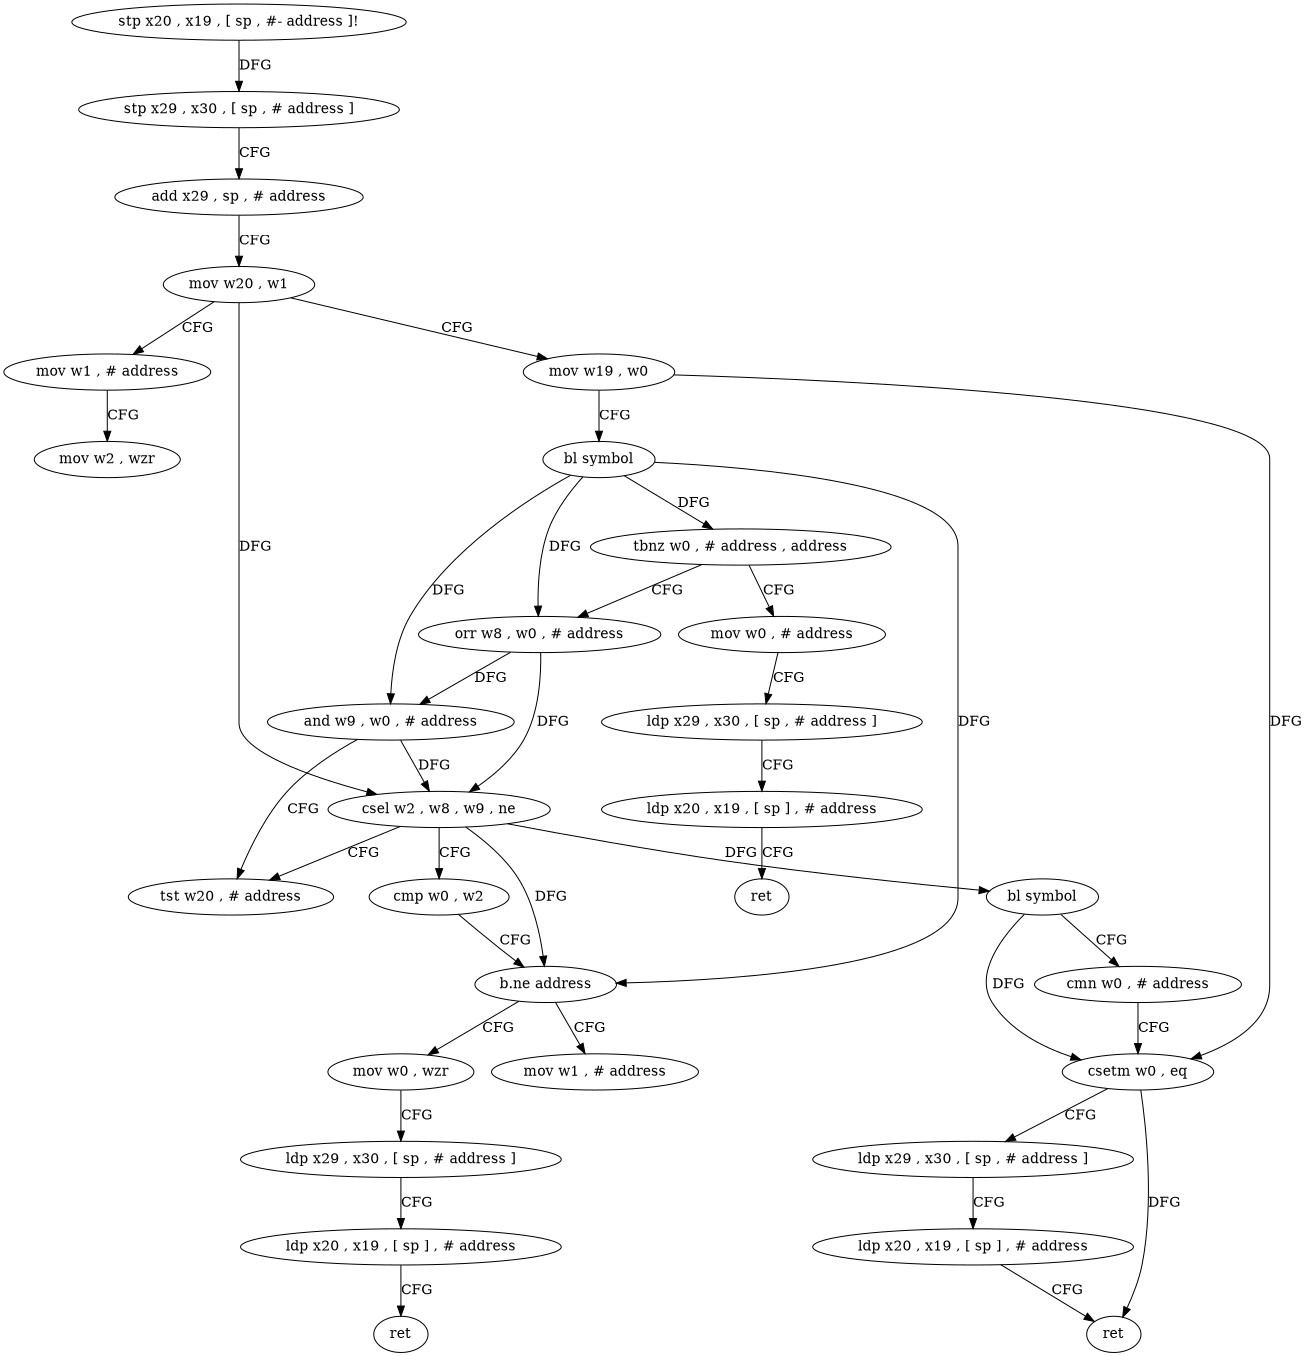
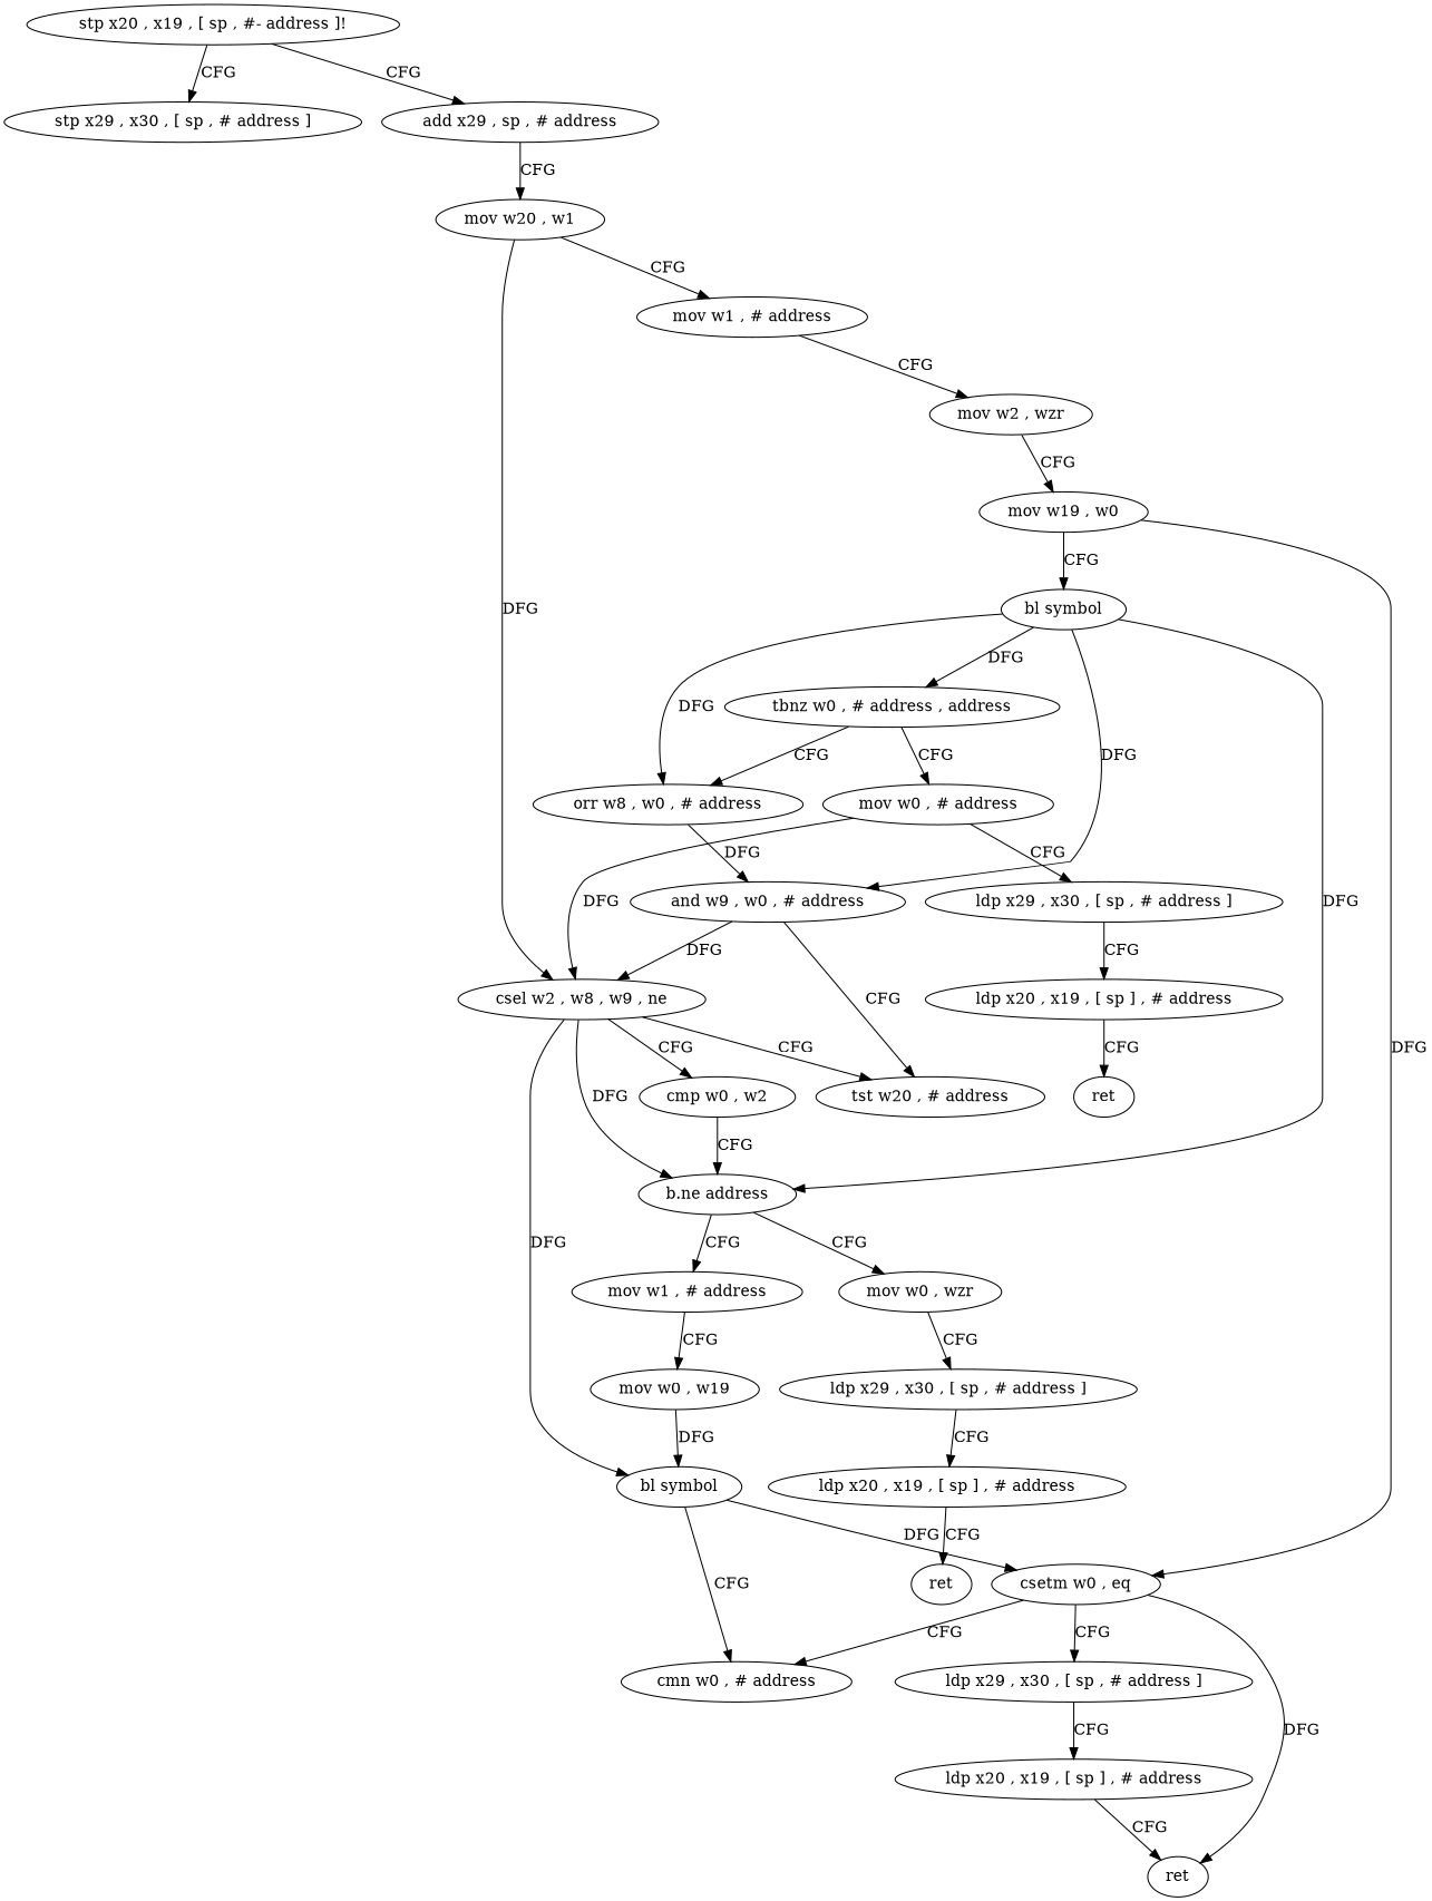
  digraph {
    n1 [label="stp x20 , x19 , [ sp , #- address ]!"]
    n2 [label="stp x29 , x30 , [ sp , # address ]"]
    n3 [label="add x29 , sp , # address"]
    n4 [label="mov w20 , w1"]
    n5 [label="mov w1 , # address"]
    n6 [label="csel w2 , w8 , w9 , ne"]
    n7 [label="mov w2 , wzr"]
    n8 [label="b.ne address"]
    n9 [label="tst w20 , # address"]
    n10 [label="cmp w0 , w2"]
    n11 [label="bl symbol"]
    n12 [label="mov w19 , w0"]
    n13 [label="bl symbol"]
    n14 [label="csetm w0 , eq"]
    n15 [label="tbnz w0 , # address , address"]
    n16 [label="orr w8 , w0 , # address"]
    n17 [label="and w9 , w0 , # address"]
+   n18 [label="mov w0 , w19"]
    n19 [label="mov w0 , # address"]
    n20 [label="mov w1 , # address"]
    n21 [label="mov w0 , wzr"]
    n22 [label="ldp x29 , x30 , [ sp , # address ]"]
    n23 [label="ldp x20 , x19 , [ sp ] , # address"]
    n24 [label=ret]
    n25 [label="cmn w0 , # address"]
    n26 [label="ldp x29 , x30 , [ sp , # address ]"]
    n27 [label="ldp x20 , x19 , [ sp ] , # address"]
    n28 [label="ldp x29 , x30 , [ sp , # address ]"]
    n29 [label=ret]
    n30 [label="ldp x20 , x19 , [ sp ] , # address"]
    n31 [label=ret]
-   n1 -> n2 [label=DFG]
-   n2 -> n3 [label=CFG]
+   n1 -> n2 [label=CFG]
+   n1 -> n3 [label=CFG]
    n3 -> n4 [label=CFG]
    n4 -> n5 [label=CFG]
    n4 -> n6 [label=DFG]
    n5 -> n7 [label=CFG]
    n6 -> n8 [label=DFG]
    n6 -> n9 [label=CFG]
    n6 -> n10 [label=CFG]
    n6 -> n11 [label=DFG]
-   n4 -> n12 [label=CFG]
+   n7 -> n12 [label=CFG]
    n8 -> n20 [label=CFG]
    n8 -> n21 [label=CFG]
    n10 -> n8 [label=CFG]
    n11 -> n14 [label=DFG]
    n11 -> n25 [label=CFG]
    n12 -> n13 [label=CFG]
    n12 -> n14 [label=DFG]
    n13 -> n8 [label=DFG]
    n13 -> n15 [label=DFG]
    n13 -> n16 [label=DFG]
    n13 -> n17 [label=DFG]
    n14 -> n28 [label=CFG]
    n14 -> n29 [label=DFG]
    n15 -> n16 [label=CFG]
    n15 -> n19 [label=CFG]
-   n16 -> n6 [label=DFG]
+   n19 -> n6 [label=DFG]
    n16 -> n17 [label=DFG]
    n17 -> n6 [label=DFG]
    n17 -> n9 [label=CFG]
+   n18 -> n11 [label=DFG]
    n19 -> n22 [label=CFG]
+   n20 -> n18 [label=CFG]
    n21 -> n26 [label=CFG]
    n22 -> n23 [label=CFG]
    n23 -> n24 [label=CFG]
-   n25 -> n14 [label=CFG]
+   n14 -> n25 [label=CFG]
    n26 -> n27 [label=CFG]
    n27 -> n31 [label=CFG]
    n28 -> n30 [label=CFG]
    n30 -> n29 [label=CFG]
  }
